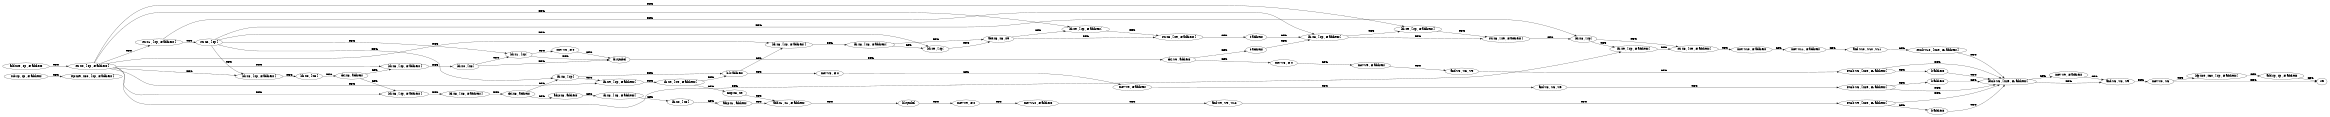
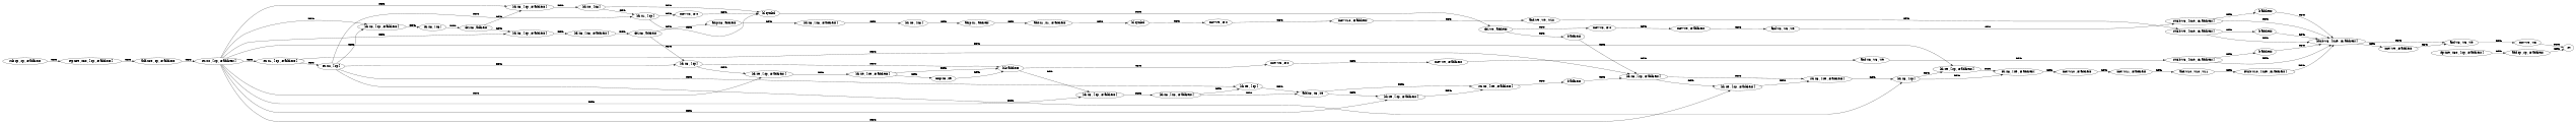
  digraph {
    rankdir=LR
    n1 [label="sub sp , sp , # address"]
    n2 [label="stp x29 , x30 , [ sp , # address ]"]
    n3 [label="add x29 , sp , # address"]
    n4 [label="str x0 , [ sp , # address ]"]
    n5 [label="str x1 , [ sp , # address ]"]
    n6 [label="ldr x8 , [ sp , # address ]"]
    n7 [label="ldr x8 , [ sp , # address ]"]
    n8 [label="ldr x8 , [ sp , # address ]"]
    n9 [label="ldr x9 , [ sp , # address ]"]
    n10 [label="ldr x8 , [ sp , # address ]"]
    n11 [label="ldr x9 , [ sp , # address ]"]
    n12 [label="ldr x9 , [ sp , # address ]"]
    n13 [label="ldr x9 , [ sp , # address ]"]
    n14 [label="str x2 , [ sp ]"]
    n15 [label="ldr x8 , [ sp , # address ]"]
    n16 [label="ldr x8 , [ x8 ]"]
    n17 [label="ldr x8 , [ x8 , # address ]"]
    n18 [label="ldr x0 , [ x8 ]"]
    n19 [label="ldr x9 , [ x9 , # address ]"]
    n20 [label="ldr x8 , [ x8 , # address ]"]
    n21 [label="str x8 , [ x9 , # address ]"]
    n22 [label="str x8 , [ x9 , # address ]"]
    n23 [label="str x8 , [ x9 , # address ]"]
    n24 [label="ldr x8 , [ sp ]"]
    n25 [label="ldr x1 , [ sp ]"]
    n26 [label="ldr x9 , [ sp ]"]
    n27 [label="ldr x8 , [ sp ]"]
    n28 [label="b.ls address"]
    n29 [label="bl symbol"]
    n30 [label="mov w2 , # 0"]
    n31 [label="add x8 , x8 , x9"]
    n32 [label="cbz x8 , address"]
    n33 [label="cbz x8 , address"]
    n34 [label="adrp x8 , address"]
    n35 [label="ldr x8 , [ x8 , # address ]"]
    n36 [label="ldr x0 , [ x8 ]"]
    n37 [label="mov w8 , # 0"]
    n38 [label="cbz w0 , address"]
    n39 [label="b address"]
    n40 [label="mov w8 , # 0"]
    n41 [label="mov w9 , # address"]
    n42 [label="and w8 , w8 , w9"]
    n43 [label="adrp x1 , address"]
    n44 [label="add x1 , x1 , # address"]
    n45 [label="bl symbol"]
    n46 [label="mov w9 , # 0"]
    n47 [label="mov w10 , # address"]
    n48 [label="and w9 , w9 , w12"]
    n49 [label="sturb w9 , [ x29 , #- address ]"]
    n50 [label="b address"]
    n51 [label="ldurb w8 , [ x29 , #- address ]"]
    n52 [label="mov w9 , # address"]
    n53 [label="and w8 , w8 , w9"]
    n54 [label="mov w0 , w8"]
    n55 [label="cmp x8 , x9"]
    n56 [label="mov w9 , # address"]
    n57 [label="and w8 , w8 , w9"]
    n58 [label="sturb w8 , [ x29 , #- address ]"]
    n59 [label="b address"]
    n60 [label="ldp x29 , x30 , [ sp , # address ]"]
    n61 [label=ret]
    n62 [label="add sp , sp , # address"]
    n63 [label="b address"]
    n64 [label="sturb w8 , [ x29 , #- address ]"]
    n65 [label="b address"]
    n66 [label="mov w10 , # address"]
    n67 [label="mov w11 , # address"]
    n68 [label="and w10 , w10 , w11"]
    n69 [label="sturb w10 , [ x29 , #- address ]"]
    n1 -> n2 [label=CFG]
+   n2 -> n3 [label=CFG]
    n3 -> n4 [label=CFG]
    n4 -> n5 [label=CFG]
    n4 -> n6 [label=DFG]
    n4 -> n7 [label=DFG]
    n4 -> n8 [label=DFG]
    n4 -> n9 [label=DFG]
    n4 -> n10 [label=DFG]
    n4 -> n11 [label=DFG]
    n4 -> n12 [label=DFG]
    n4 -> n13 [label=DFG]
    n5 -> n14 [label=CFG]
    n5 -> n15 [label=DFG]
    n6 -> n16 [label=DFG]
    n7 -> n17 [label=DFG]
    n8 -> n18 [label=DFG]
    n9 -> n19 [label=DFG]
    n10 -> n20 [label=DFG]
    n11 -> n21 [label=DFG]
    n12 -> n22 [label=DFG]
    n13 -> n23 [label=DFG]
    n14 -> n6 [label=CFG]
    n14 -> n24 [label=DFG]
    n14 -> n25 [label=DFG]
    n14 -> n26 [label=DFG]
    n14 -> n27 [label=DFG]
    n15 -> n12 [label=CFG]
    n15 -> n22 [label=DFG]
    n16 -> n32 [label=DFG]
    n17 -> n33 [label=DFG]
    n18 -> n25 [label=CFG]
    n18 -> n29 [label=DFG]
    n19 -> n28 [label=DFG]
    n19 -> n55 [label=CFG]
    n20 -> n26 [label=CFG]
    n20 -> n31 [label=DFG]
    n21 -> n63 [label=CFG]
    n22 -> n27 [label=CFG]
    n23 -> n66 [label=CFG]
    n24 -> n9 [label=CFG]
    n24 -> n28 [label=DFG]
    n25 -> n29 [label=DFG]
    n25 -> n30 [label=CFG]
    n26 -> n31 [label=DFG]
    n27 -> n13 [label=CFG]
    n27 -> n23 [label=DFG]
    n28 -> n10 [label=CFG]
    n28 -> n37 [label=CFG]
    n29 -> n38 [label=DFG]
    n30 -> n29 [label=CFG]
    n31 -> n11 [label=CFG]
    n31 -> n21 [label=DFG]
    n32 -> n7 [label=CFG]
    n32 -> n8 [label=CFG]
    n33 -> n24 [label=CFG]
    n33 -> n34 [label=CFG]
    n34 -> n35 [label=CFG]
    n35 -> n36 [label=CFG]
    n36 -> n43 [label=CFG]
    n37 -> n56 [label=CFG]
    n38 -> n39 [label=CFG]
    n38 -> n40 [label=CFG]
    n39 -> n15 [label=CFG]
    n40 -> n41 [label=CFG]
    n41 -> n42 [label=CFG]
    n42 -> n58 [label=CFG]
    n43 -> n44 [label=CFG]
    n44 -> n45 [label=CFG]
    n45 -> n46 [label=CFG]
    n46 -> n47 [label=CFG]
    n47 -> n48 [label=CFG]
    n48 -> n49 [label=CFG]
    n49 -> n50 [label=CFG]
    n49 -> n51 [label=DFG]
    n50 -> n51 [label=CFG]
    n51 -> n52 [label=CFG]
    n51 -> n53 [label=DFG]
    n52 -> n53 [label=CFG]
    n53 -> n54 [label=DFG]
-   n54 -> n60 [label=CFG]
    n54 -> n61 [label=DFG]
-   n55 -> n44 [label=CFG]
+   n55 -> n28 [label=CFG]
    n56 -> n57 [label=CFG]
    n57 -> n64 [label=CFG]
    n58 -> n51 [label=DFG]
    n58 -> n59 [label=CFG]
    n59 -> n51 [label=CFG]
    n60 -> n62 [label=CFG]
    n62 -> n61 [label=CFG]
    n63 -> n15 [label=CFG]
    n64 -> n51 [label=DFG]
    n64 -> n65 [label=CFG]
    n65 -> n51 [label=CFG]
    n66 -> n67 [label=CFG]
    n67 -> n68 [label=CFG]
    n68 -> n69 [label=CFG]
    n69 -> n51 [label=DFG]
  }
